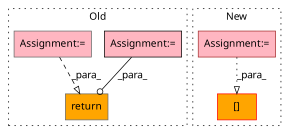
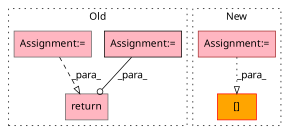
  digraph {
    fontname="Noto Sans"
    node [a=7 shape=box style=filled fillcolor=lightpink color=gray40 fontname="Noto Sans"]
    edge [arrowhead=onormal fontname="Noto Sans"]
-   n1 [a=41 l=12 label=return s=1152 fillcolor=orange]
+   n1 [a=41 l=12 label=return s=1152]
    n2 [l=4 label="Assignment:=" s=610 color=black]
    n3 [l=5 label="Assignment:=" s=591]
    n4 [a=2 l="16,1" label="[]" s="1687,1704" fillcolor=orange color=red]
    n5 [l="53,2" label="Assignment:=" s="1262,1343" color=brown]
    subgraph cluster_1 {
      label=Old
      style=dotted
      n1
      n2
      n3
    }
    subgraph cluster_2 {
      label=New
      style=dotted
      n4
      n5
    }
    n2 -> n1 [label=_para_ style=solid arrowhead=odot]
    n3 -> n1 [label=_para_ style=dashed]
    n5 -> n4 [label=_para_ style=dotted]
  }
